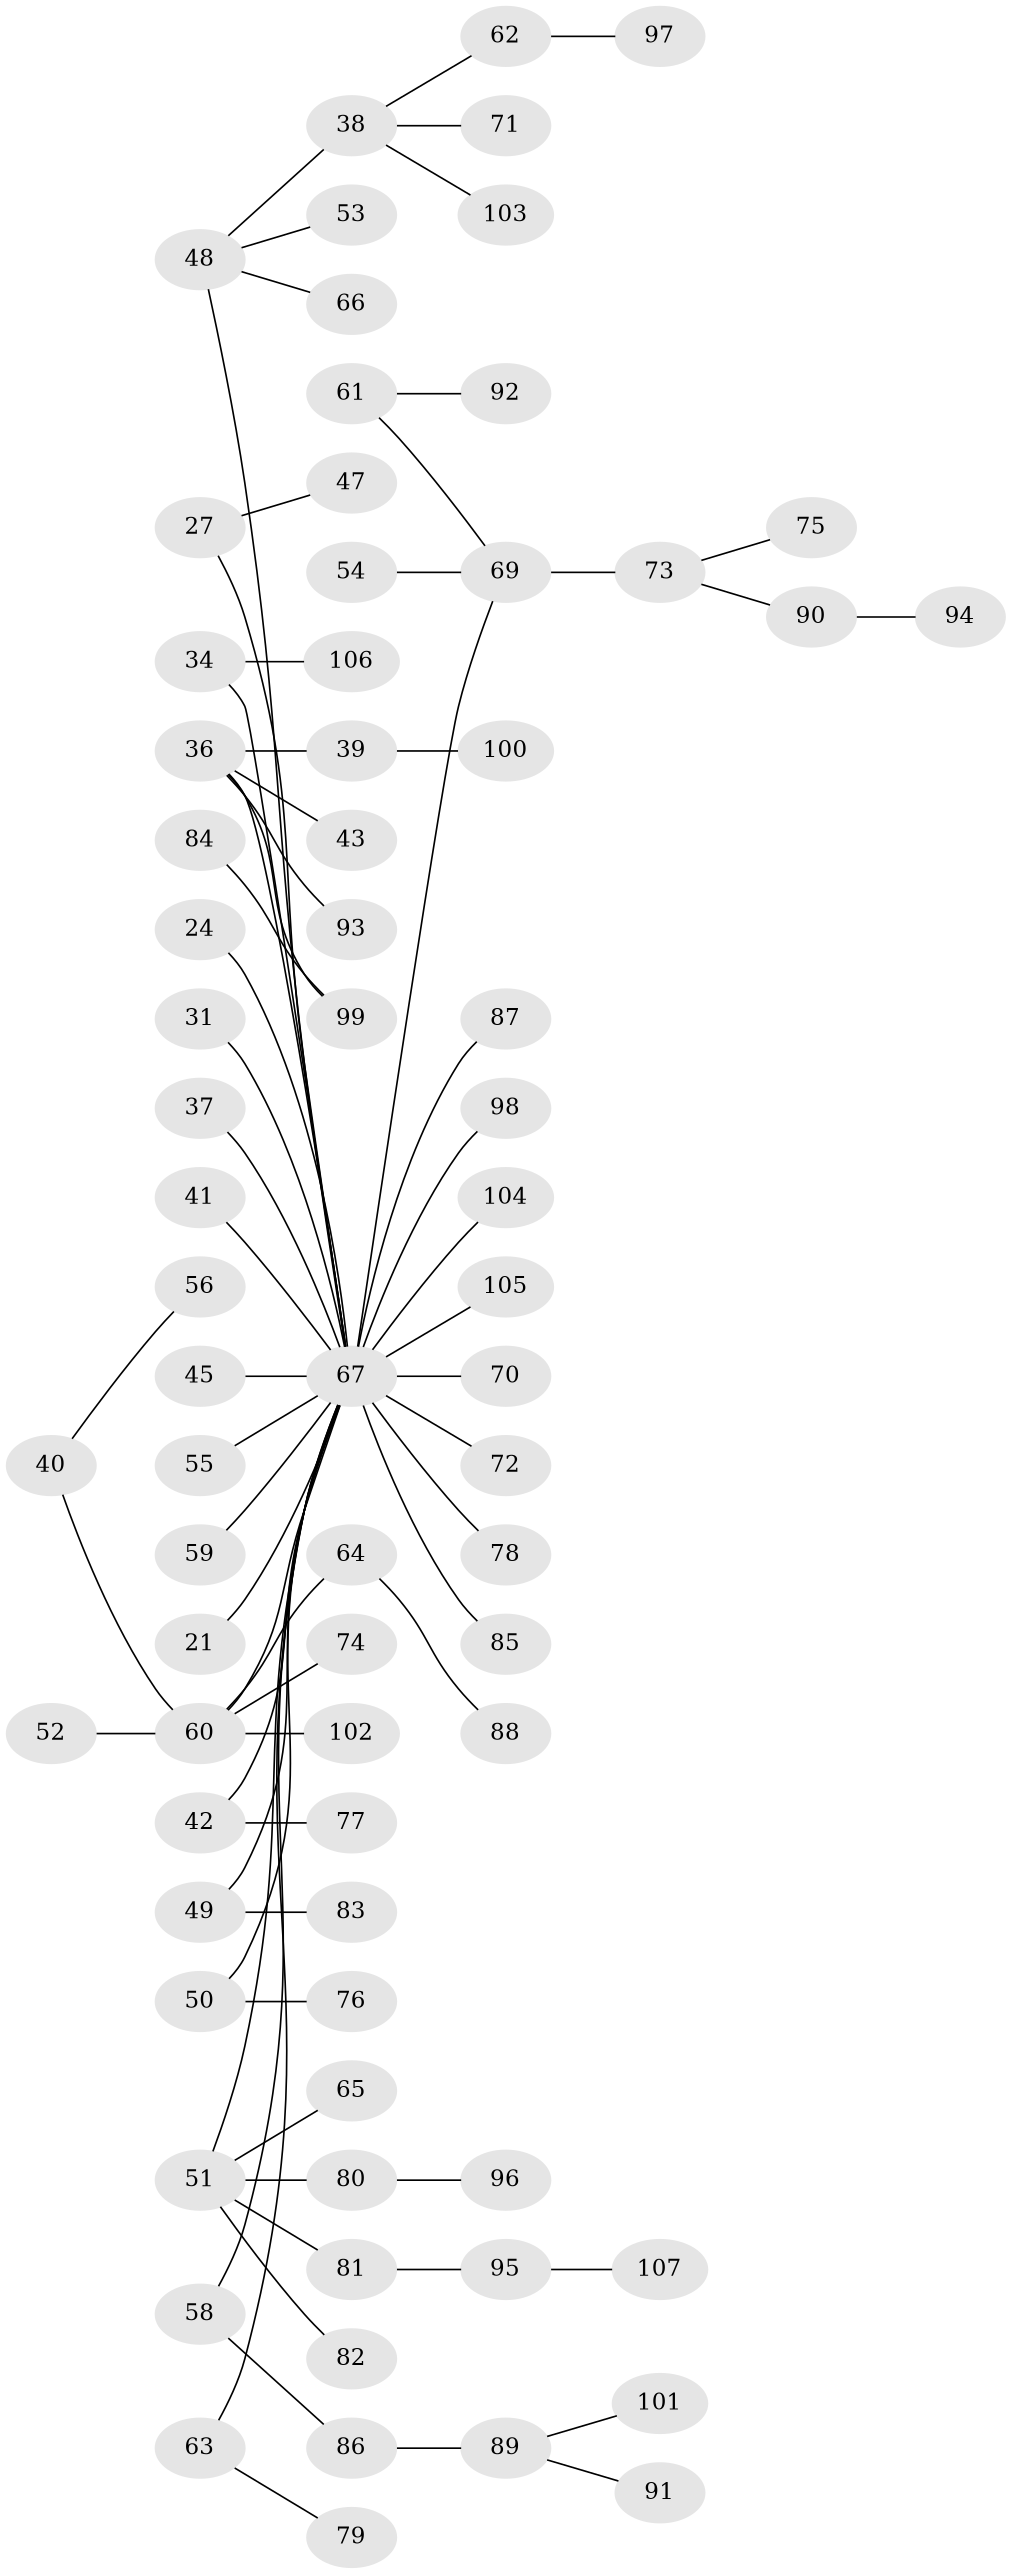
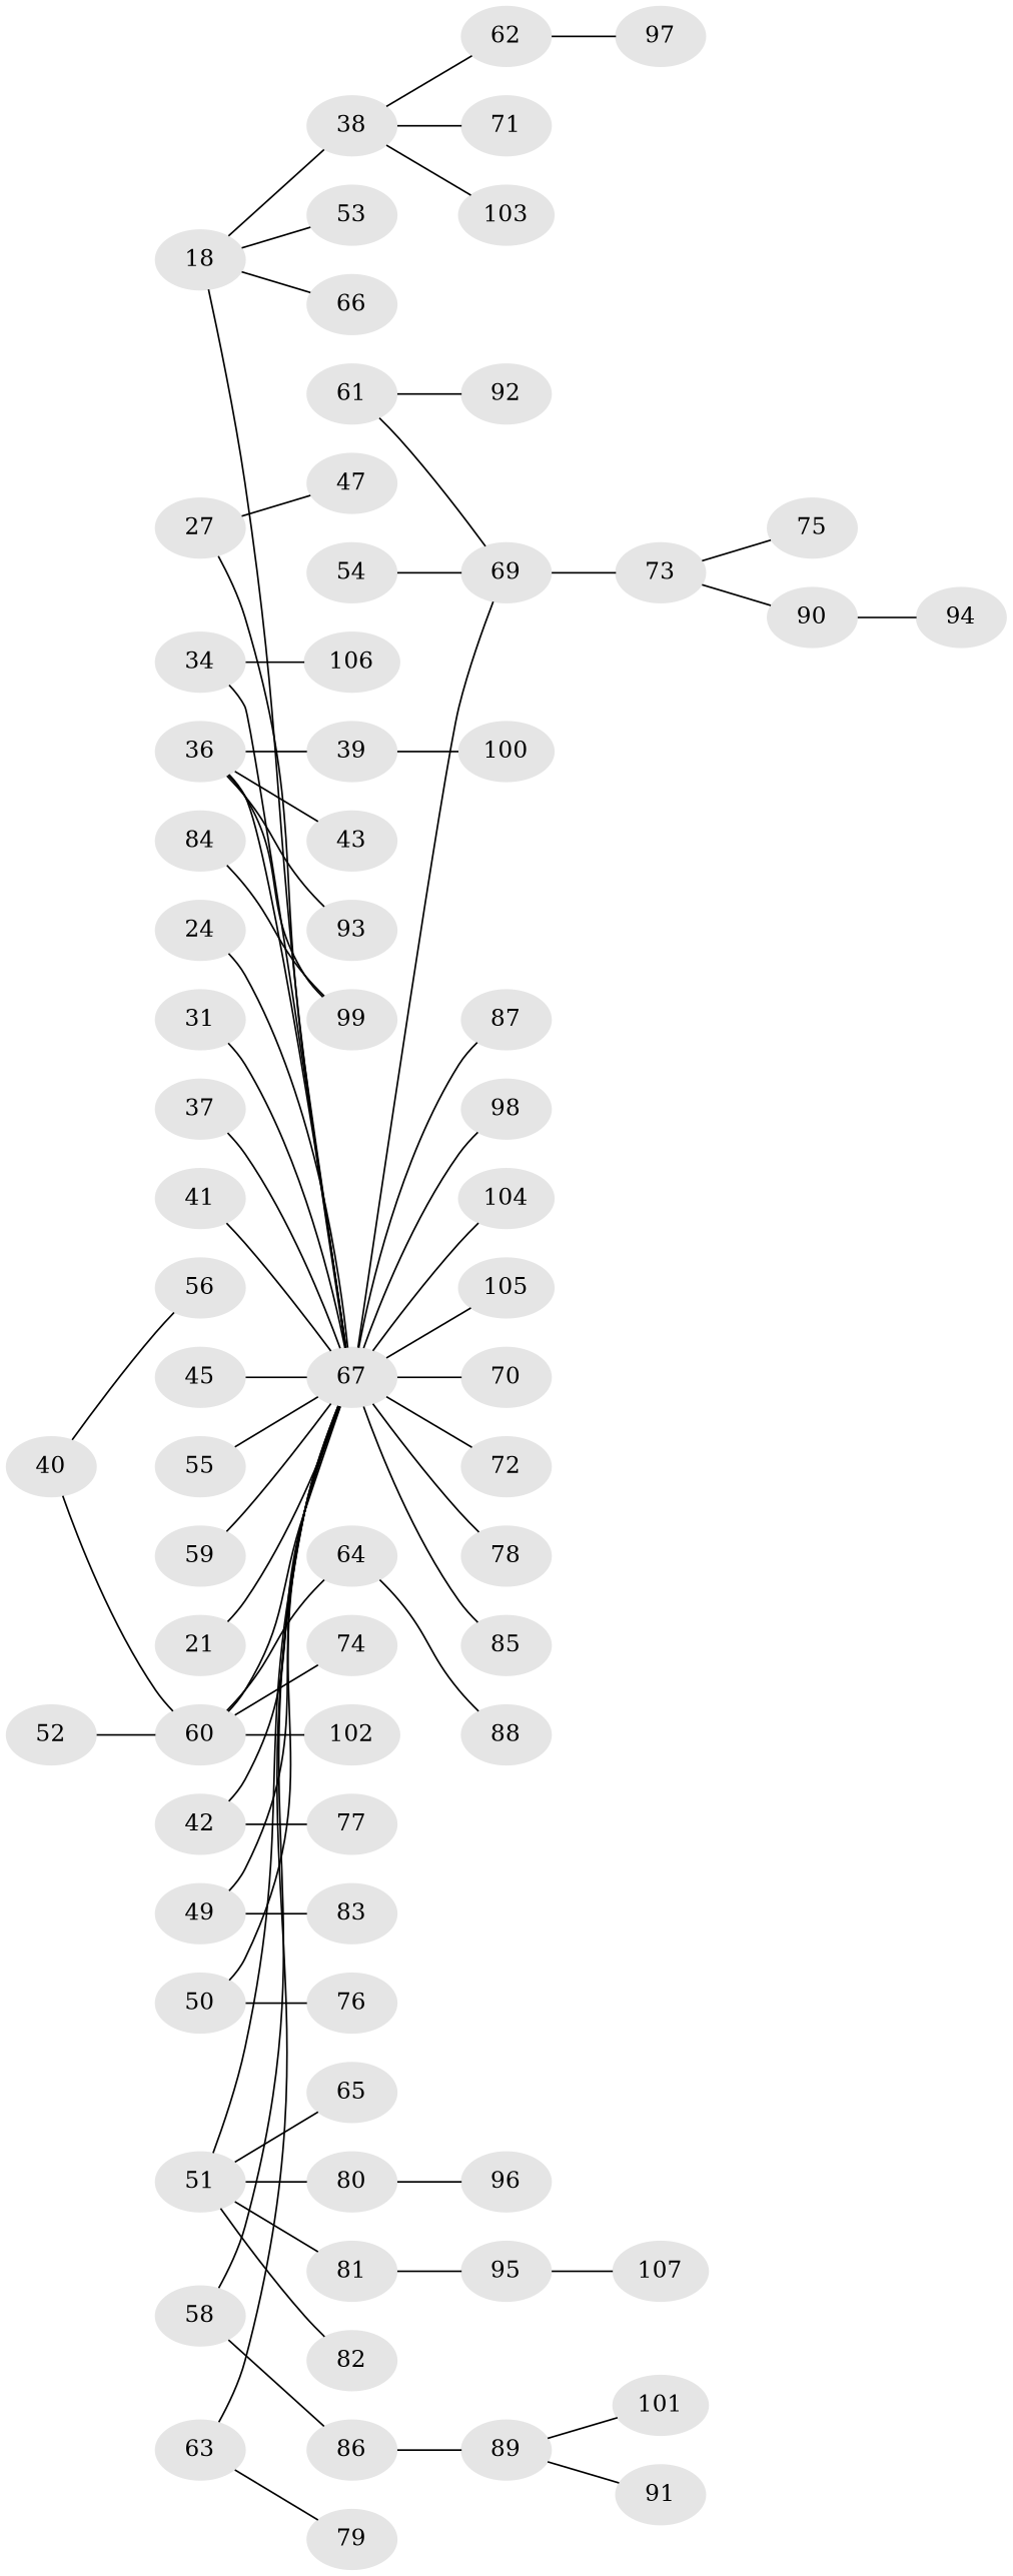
  graph {
    rankdir=LR
    node [color=gray90 style=filled]
    38 [super="+28"]
    62
    71
    103
-   18 [label=48]
+   18
    53
    66
    67 [super="+35+34+20"]
    69 [super="+44+25"]
    70
    72
    78
    85
    87
    98
    104
    105
    21
    24
    27
    47
    n22 [label=34]
    106
    31
    36 [super="+11"]
    39
    43
    93
    99 [super="+14"]
    100
    37
    97
    40
    56
    60 [super="+46+22"]
    64
    74
    102
    41
    42
    77
    45
    49 [super="+33"]
    83
    50
    76
    51 [super="+48"]
    65
    80
    81
    82
    96
    95
    52
    73 [super="+68"]
    54
    55
    58
    86
    89
    59
    88
    61
    92
    63
    79
    75
    90
    94
    107
    84
    91
    101
    38 -- 62
    38 -- 71
    38 -- 103
    62 -- 97
    18 -- 38
    18 -- 53
    18 -- 66
    18 -- 67
    67 -- 69
    67 -- 70
    67 -- 72
    67 -- 78
    67 -- 85
    67 -- 87
    67 -- 98
    67 -- 104
    67 -- 105
    69 -- 73
    21 -- 67
    24 -- 67
    27 -- 67
    27 -- 47
    n22 -- 67
    n22 -- 106
    31 -- 67
    36 -- 67
    36 -- 39
    36 -- 43
    36 -- 93
    36 -- 99
    39 -- 100
    37 -- 67
    40 -- 56
    40 -- 60
    60 -- 67
    60 -- 64
    60 -- 74
    60 -- 102
    64 -- 88
    41 -- 67
    42 -- 67
    42 -- 77
    45 -- 67
    49 -- 67
    49 -- 83
    50 -- 67
    50 -- 76
    51 -- 67
    51 -- 65
    51 -- 80
    51 -- 81
    51 -- 82
    80 -- 96
    81 -- 95
    95 -- 107
    52 -- 60
    73 -- 75
    73 -- 90
    54 -- 69
    55 -- 67
    58 -- 67
    58 -- 86
    86 -- 89
    89 -- 91
    89 -- 101
    59 -- 67
    61 -- 69
    61 -- 92
    63 -- 67
    63 -- 79
    90 -- 94
    84 -- 99
  }
